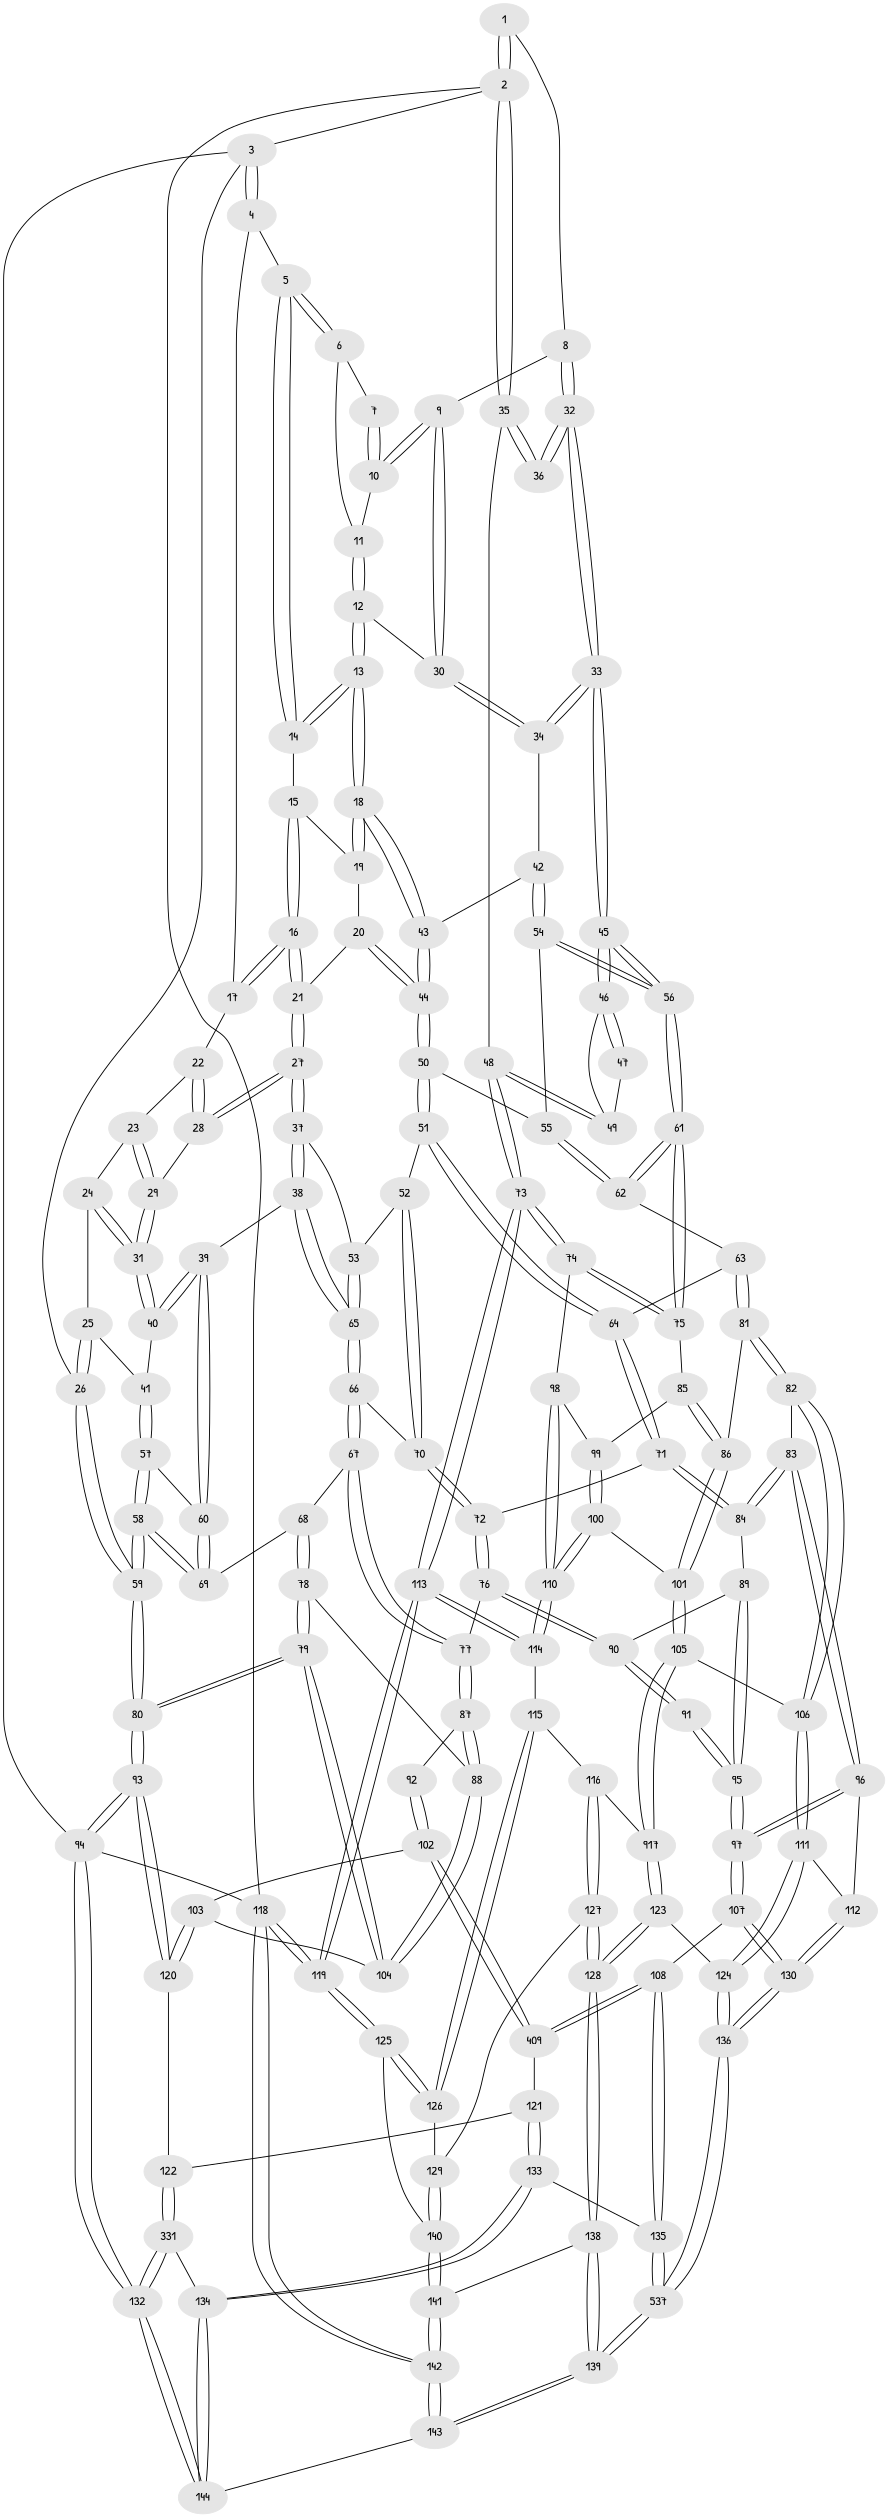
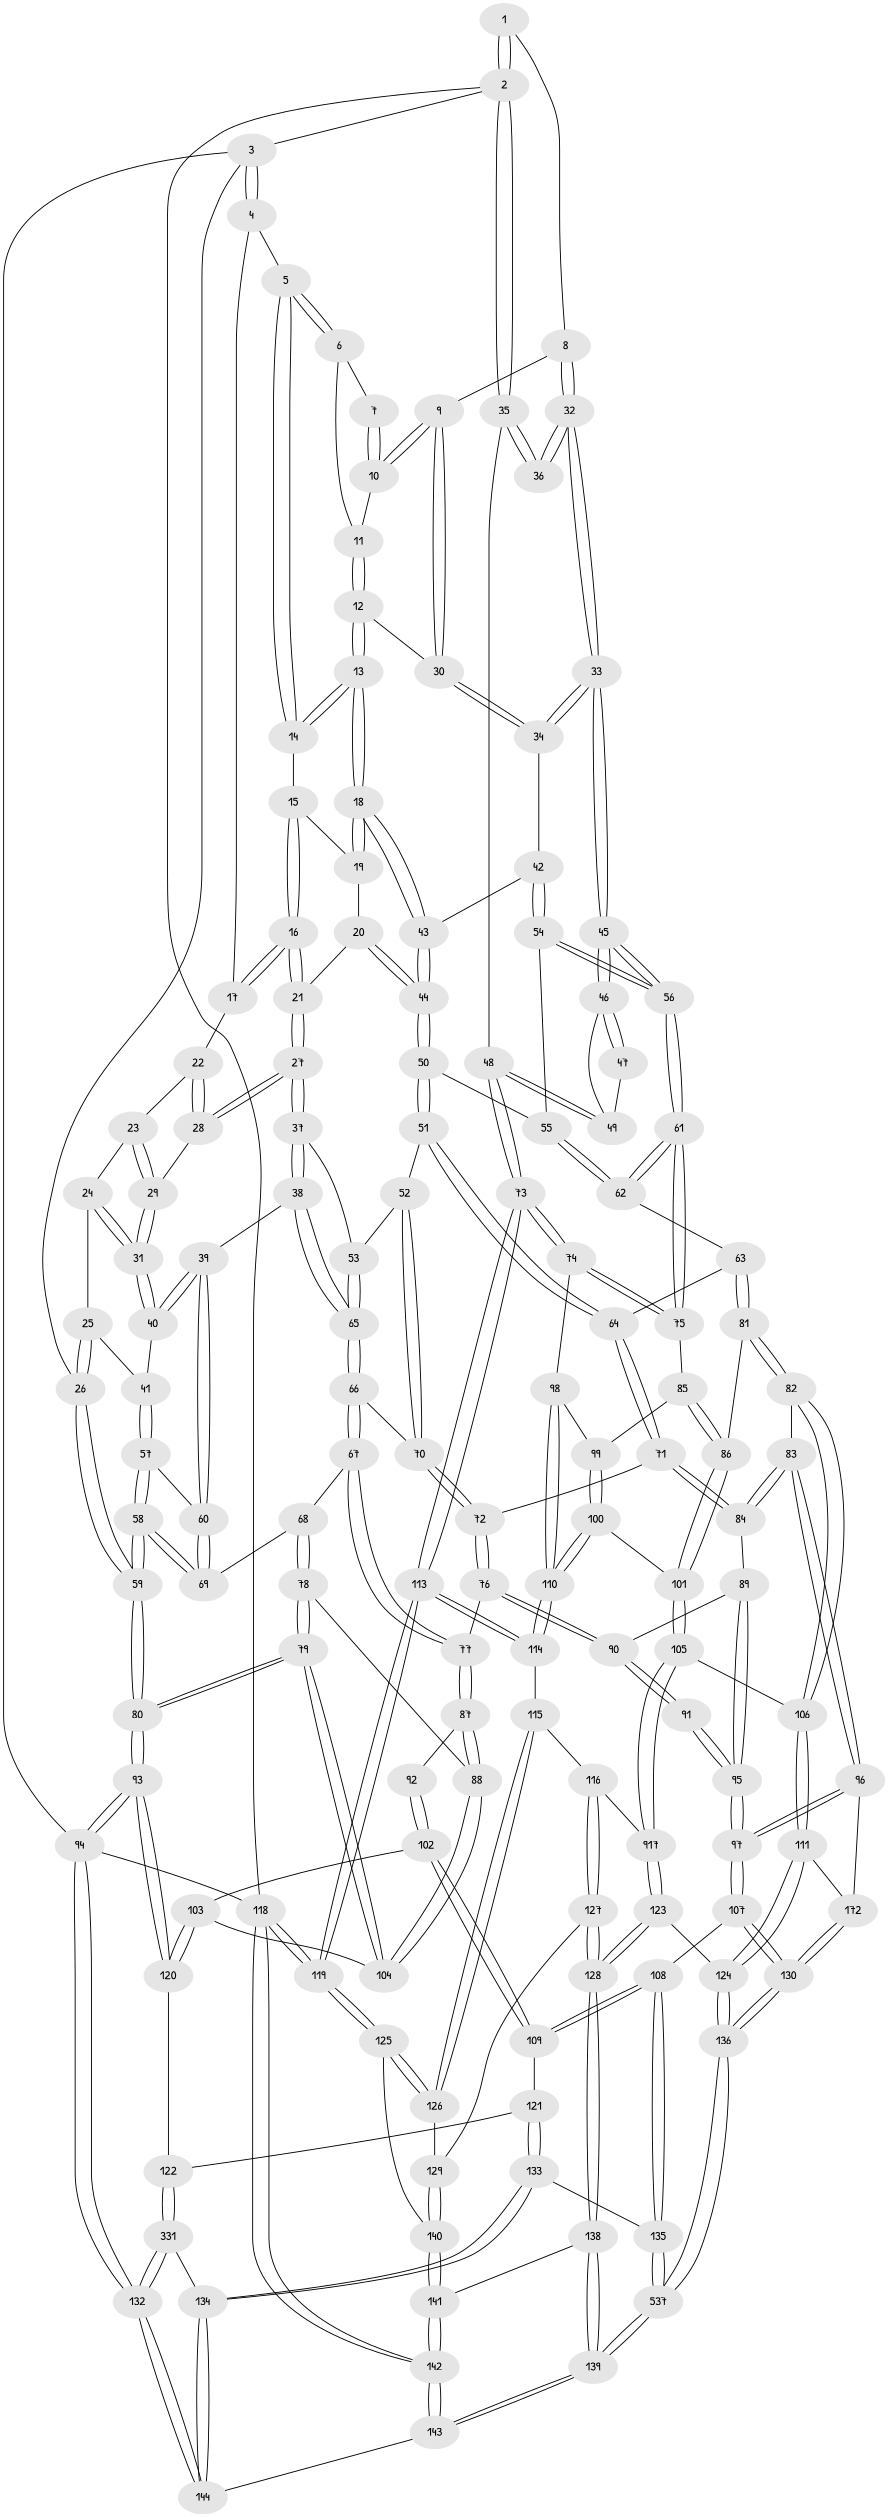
  graph {
    fontname="Patrick Hand"
    node [color=gray90 fontname="Patrick Hand" style=filled]
    edge [fontname="Patrick Hand"]
    1
    2
    8
    3
    35
    118
    9
    32
    4
    26
    94
    36
    48
    119
    142
    5
    17
    59
    132
    6
    14
    22
    7
    11
    15
    10
    12
    30
    33
    34
    13
    18
    19
    43
    16
    21
    20
    27
    23
    28
    44
    50
    37
    24
    29
    25
    31
    41
    40
    57
    80
    38
    53
    42
    45
    46
    56
    54
    49
    73
    39
    65
    60
    66
    69
    58
    55
    51
    47
    61
    74
    113
    52
    64
    62
    70
    71
    72
    63
    75
    93
    85
    81
    82
    86
    84
    67
    68
    77
    78
    87
    79
    88
    76
    89
    90
    98
    114
    99
    110
    91
    92
    104
    120
    83
    106
    101
    96
    111
    97
-   112
+   112 [label=172]
    95
    100
    105
    102
    103
-   109 [label=409]
+   109
    122
    144
    107
    130
    108
    n123 [label=917]
    121
    123
    124
    135
    136
    n129 [label=537]
    133
    115
    125
    116
    126
    127
    129
    128
    143
    140
    n140 [label=331]
    134
    138
    141
    139
    1 -- 2
    1 -- 2
    1 -- 8
    2 -- 3
    2 -- 35
    2 -- 35
    2 -- 118
    8 -- 9
    8 -- 32
    8 -- 32
    3 -- 4
    3 -- 4
    3 -- 26
    3 -- 94
    35 -- 36
    35 -- 36
    35 -- 48
    118 -- 119
    118 -- 119
    118 -- 142
    118 -- 142
    9 -- 10
    9 -- 10
    9 -- 30
    9 -- 30
    32 -- 36
    32 -- 36
    32 -- 33
    32 -- 33
    4 -- 5
    4 -- 17
    26 -- 59
    26 -- 59
    94 -- 118
    94 -- 132
    94 -- 132
    48 -- 49
    48 -- 49
    48 -- 73
    48 -- 73
    119 -- 125
    119 -- 125
    142 -- 143
    142 -- 143
    5 -- 6
    5 -- 6
    5 -- 14
    5 -- 14
    17 -- 22
    59 -- 80
    59 -- 80
    132 -- 144
    132 -- 144
    6 -- 7
    6 -- 11
    14 -- 15
    22 -- 23
    22 -- 28
    22 -- 28
    7 -- 10
    7 -- 10
    11 -- 12
    11 -- 12
    15 -- 19
    15 -- 16
    15 -- 16
    10 -- 11
    12 -- 30
    12 -- 13
    12 -- 13
    30 -- 34
    30 -- 34
    33 -- 34
    33 -- 34
    33 -- 45
    33 -- 45
    34 -- 42
    13 -- 14
    13 -- 14
    13 -- 18
    13 -- 18
    18 -- 19
    18 -- 19
    18 -- 43
    18 -- 43
    19 -- 20
    43 -- 44
    43 -- 44
    16 -- 17
    16 -- 17
    16 -- 21
    16 -- 21
    21 -- 27
    21 -- 27
    20 -- 21
    20 -- 44
    20 -- 44
    27 -- 28
    27 -- 28
    27 -- 37
    27 -- 37
    23 -- 24
    23 -- 29
    23 -- 29
    28 -- 29
    44 -- 50
    44 -- 50
    50 -- 55
    50 -- 51
    50 -- 51
    37 -- 38
    37 -- 38
    37 -- 53
    24 -- 25
    24 -- 31
    24 -- 31
    29 -- 31
    29 -- 31
    25 -- 26
    25 -- 26
    25 -- 41
    31 -- 40
    31 -- 40
    41 -- 57
    41 -- 57
    40 -- 41
    57 -- 60
    57 -- 58
    57 -- 58
    80 -- 93
    80 -- 93
    38 -- 39
    38 -- 65
    38 -- 65
    53 -- 65
    53 -- 65
    42 -- 43
    42 -- 54
    42 -- 54
    45 -- 46
    45 -- 46
    45 -- 56
    45 -- 56
    46 -- 49
    46 -- 47
    46 -- 47
    56 -- 61
    56 -- 61
    54 -- 56
    54 -- 56
    54 -- 55
    73 -- 74
    73 -- 74
    73 -- 113
    73 -- 113
    39 -- 40
    39 -- 40
    39 -- 60
    39 -- 60
    65 -- 66
    65 -- 66
    60 -- 69
    60 -- 69
    66 -- 70
    66 -- 67
    66 -- 67
    58 -- 59
    58 -- 59
    58 -- 69
    58 -- 69
    55 -- 62
    55 -- 62
    51 -- 52
    51 -- 64
    51 -- 64
    47 -- 49
    61 -- 62
    61 -- 62
    61 -- 75
    61 -- 75
    74 -- 75
    74 -- 75
    74 -- 98
    113 -- 119
    113 -- 119
    113 -- 114
    113 -- 114
    52 -- 53
    52 -- 70
    52 -- 70
    64 -- 71
    64 -- 71
    62 -- 63
    70 -- 72
    70 -- 72
    71 -- 72
    71 -- 84
    71 -- 84
    72 -- 76
    72 -- 76
    63 -- 64
    63 -- 81
    63 -- 81
    75 -- 85
    93 -- 94
    93 -- 94
    93 -- 120
    93 -- 120
    85 -- 86
    85 -- 86
    85 -- 99
    81 -- 82
    81 -- 82
    81 -- 86
    82 -- 83
    82 -- 106
    82 -- 106
    86 -- 101
    86 -- 101
    84 -- 89
    67 -- 68
    67 -- 77
    67 -- 77
    68 -- 69
    68 -- 78
    68 -- 78
    77 -- 87
    77 -- 87
    78 -- 79
    78 -- 79
    78 -- 88
    87 -- 88
    87 -- 88
    87 -- 92
    79 -- 80
    79 -- 80
    79 -- 104
    79 -- 104
    88 -- 104
    88 -- 104
    76 -- 77
    76 -- 90
    76 -- 90
    89 -- 90
    89 -- 95
    89 -- 95
    90 -- 91
    90 -- 91
    98 -- 99
    98 -- 110
    98 -- 110
    114 -- 115
    99 -- 100
    99 -- 100
    110 -- 114
    110 -- 114
    91 -- 95
    91 -- 95
    92 -- 102
    92 -- 102
    120 -- 122
    83 -- 84
    83 -- 84
    83 -- 96
    83 -- 96
    106 -- 111
    106 -- 111
    101 -- 105
    101 -- 105
    96 -- 97
    96 -- 97
    96 -- 112
    111 -- 112
    111 -- 124
    111 -- 124
    97 -- 107
    97 -- 107
    112 -- 130
    112 -- 130
    95 -- 97
    95 -- 97
    100 -- 110
    100 -- 110
    100 -- 101
    105 -- 106
    105 -- n123
    105 -- n123
    102 -- 103
    102 -- 109
    102 -- 109
    103 -- 104
    103 -- 120
    103 -- 120
    109 -- 121
    122 -- n140
    122 -- n140
    107 -- 130
    107 -- 130
    107 -- 108
    130 -- 136
    130 -- 136
    108 -- 109
    108 -- 109
    108 -- 135
    108 -- 135
    n123 -- 123
    n123 -- 123
    121 -- 122
    121 -- 133
    121 -- 133
    123 -- 124
    123 -- 128
    123 -- 128
    124 -- 136
    124 -- 136
    135 -- n129
    135 -- n129
    136 -- n129
    136 -- n129
    n129 -- 139
    n129 -- 139
    133 -- 135
    133 -- 134
    133 -- 134
    115 -- 116
    115 -- 126
    115 -- 126
    125 -- 126
    125 -- 126
    125 -- 140
    116 -- n123
    116 -- 127
    116 -- 127
    126 -- 129
    127 -- 129
    127 -- 128
    127 -- 128
    129 -- 140
    129 -- 140
    128 -- 138
    128 -- 138
    143 -- 144
    140 -- 141
    140 -- 141
    n140 -- 132
    n140 -- 132
    n140 -- 134
    134 -- 144
    134 -- 144
    138 -- 141
    138 -- 139
    138 -- 139
    141 -- 142
    141 -- 142
    139 -- 143
    139 -- 143
  }
